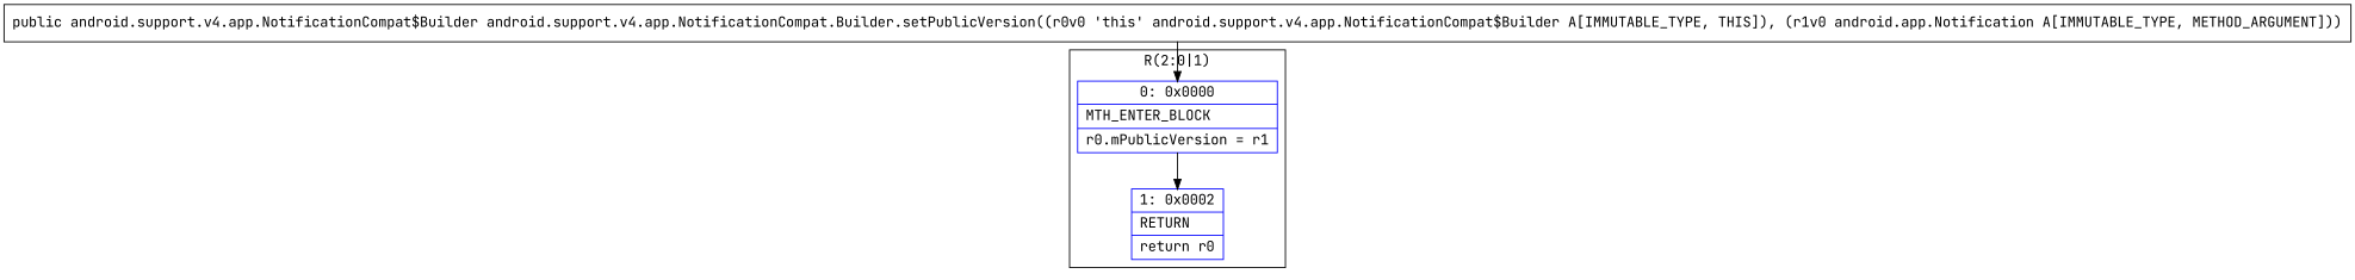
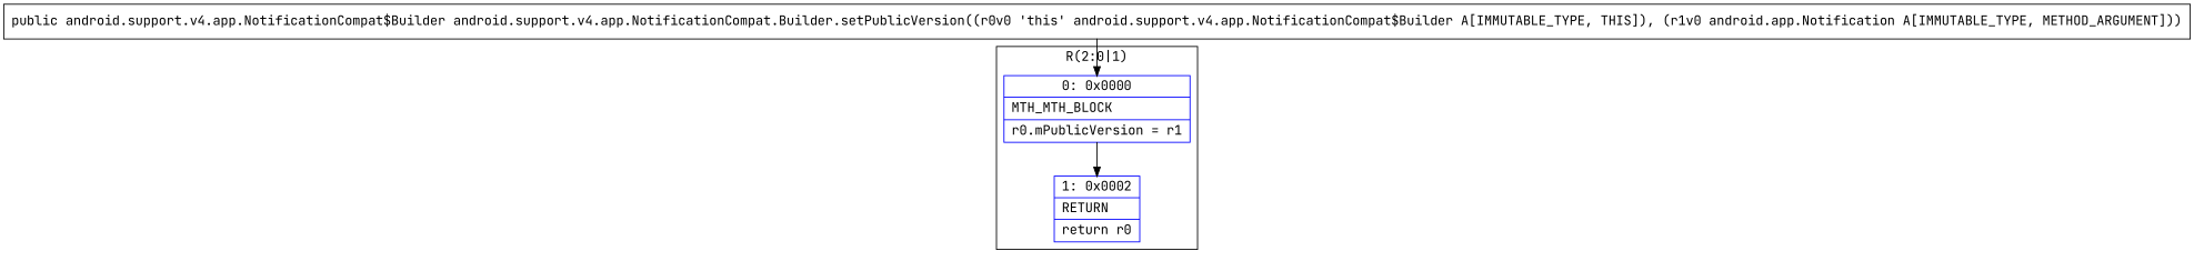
  digraph {
    fontname="JetBrains Mono"
    node [color=blue shape=record fontname="JetBrains Mono"]
    edge [fontname="JetBrains Mono"]
-   n1 [label="{0\:\ 0x0000|MTH_ENTER_BLOCK\l|r0.mPublicVersion = r1\l}"]
+   n1 [label="{0\:\ 0x0000|MTH_MTH_BLOCK\l|r0.mPublicVersion = r1\l}"]
    n2 [label="{1\:\ 0x0002|RETURN\l|return r0\l}"]
    n3 [label="{public android.support.v4.app.NotificationCompat$Builder android.support.v4.app.NotificationCompat.Builder.setPublicVersion((r0v0 'this' android.support.v4.app.NotificationCompat$Builder A[IMMUTABLE_TYPE, THIS]), (r1v0 android.app.Notification A[IMMUTABLE_TYPE, METHOD_ARGUMENT])) }" color=""]
    subgraph cluster_1 {
      label="R(2:0|1)"
      n1
      n2
    }
    n1 -> n2
    n3 -> n1
  }
